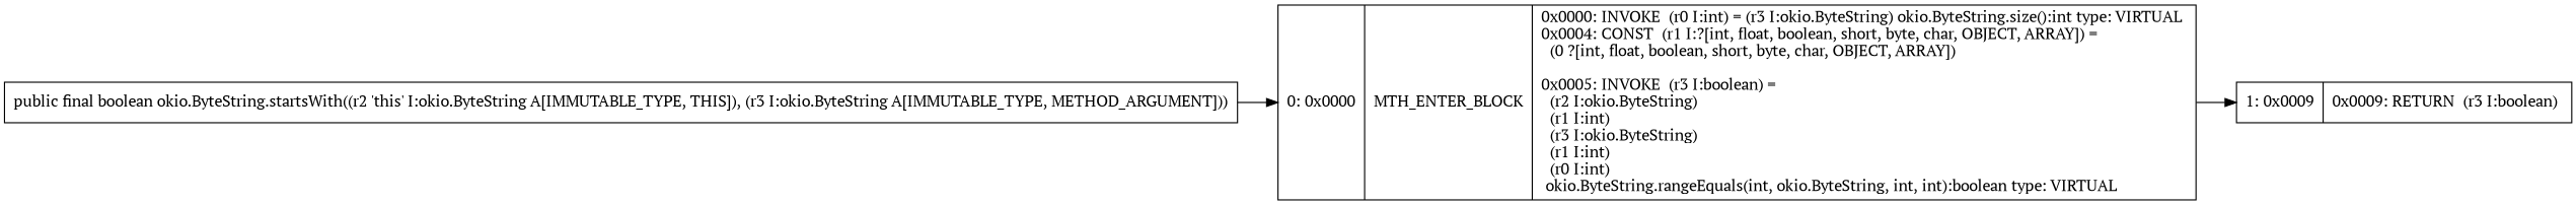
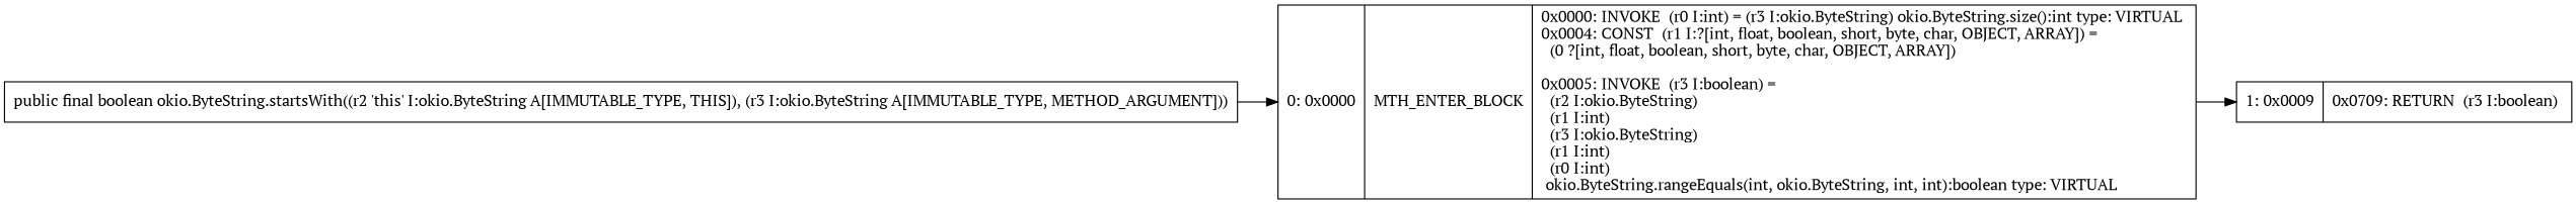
  digraph {
    rankdir=LR
    fontname="PT Serif"
    node [shape=record fontname="PT Serif"]
    edge [fontname="PT Serif"]
    n1 [label="{0\:\ 0x0000|MTH_ENTER_BLOCK\l|0x0000: INVOKE  (r0 I:int) = (r3 I:okio.ByteString) okio.ByteString.size():int type: VIRTUAL \l0x0004: CONST  (r1 I:?[int, float, boolean, short, byte, char, OBJECT, ARRAY]) = \l  (0 ?[int, float, boolean, short, byte, char, OBJECT, ARRAY])\l \l0x0005: INVOKE  (r3 I:boolean) = \l  (r2 I:okio.ByteString)\l  (r1 I:int)\l  (r3 I:okio.ByteString)\l  (r1 I:int)\l  (r0 I:int)\l okio.ByteString.rangeEquals(int, okio.ByteString, int, int):boolean type: VIRTUAL \l}"]
-   n2 [label="{1\:\ 0x0009|0x0009: RETURN  (r3 I:boolean) \l}"]
+   n2 [label="{1\:\ 0x0009|0x0709: RETURN  (r3 I:boolean) \l}"]
    n3 [label="{public final boolean okio.ByteString.startsWith((r2 'this' I:okio.ByteString A[IMMUTABLE_TYPE, THIS]), (r3 I:okio.ByteString A[IMMUTABLE_TYPE, METHOD_ARGUMENT])) }"]
    n1 -> n2
    n3 -> n1
  }
